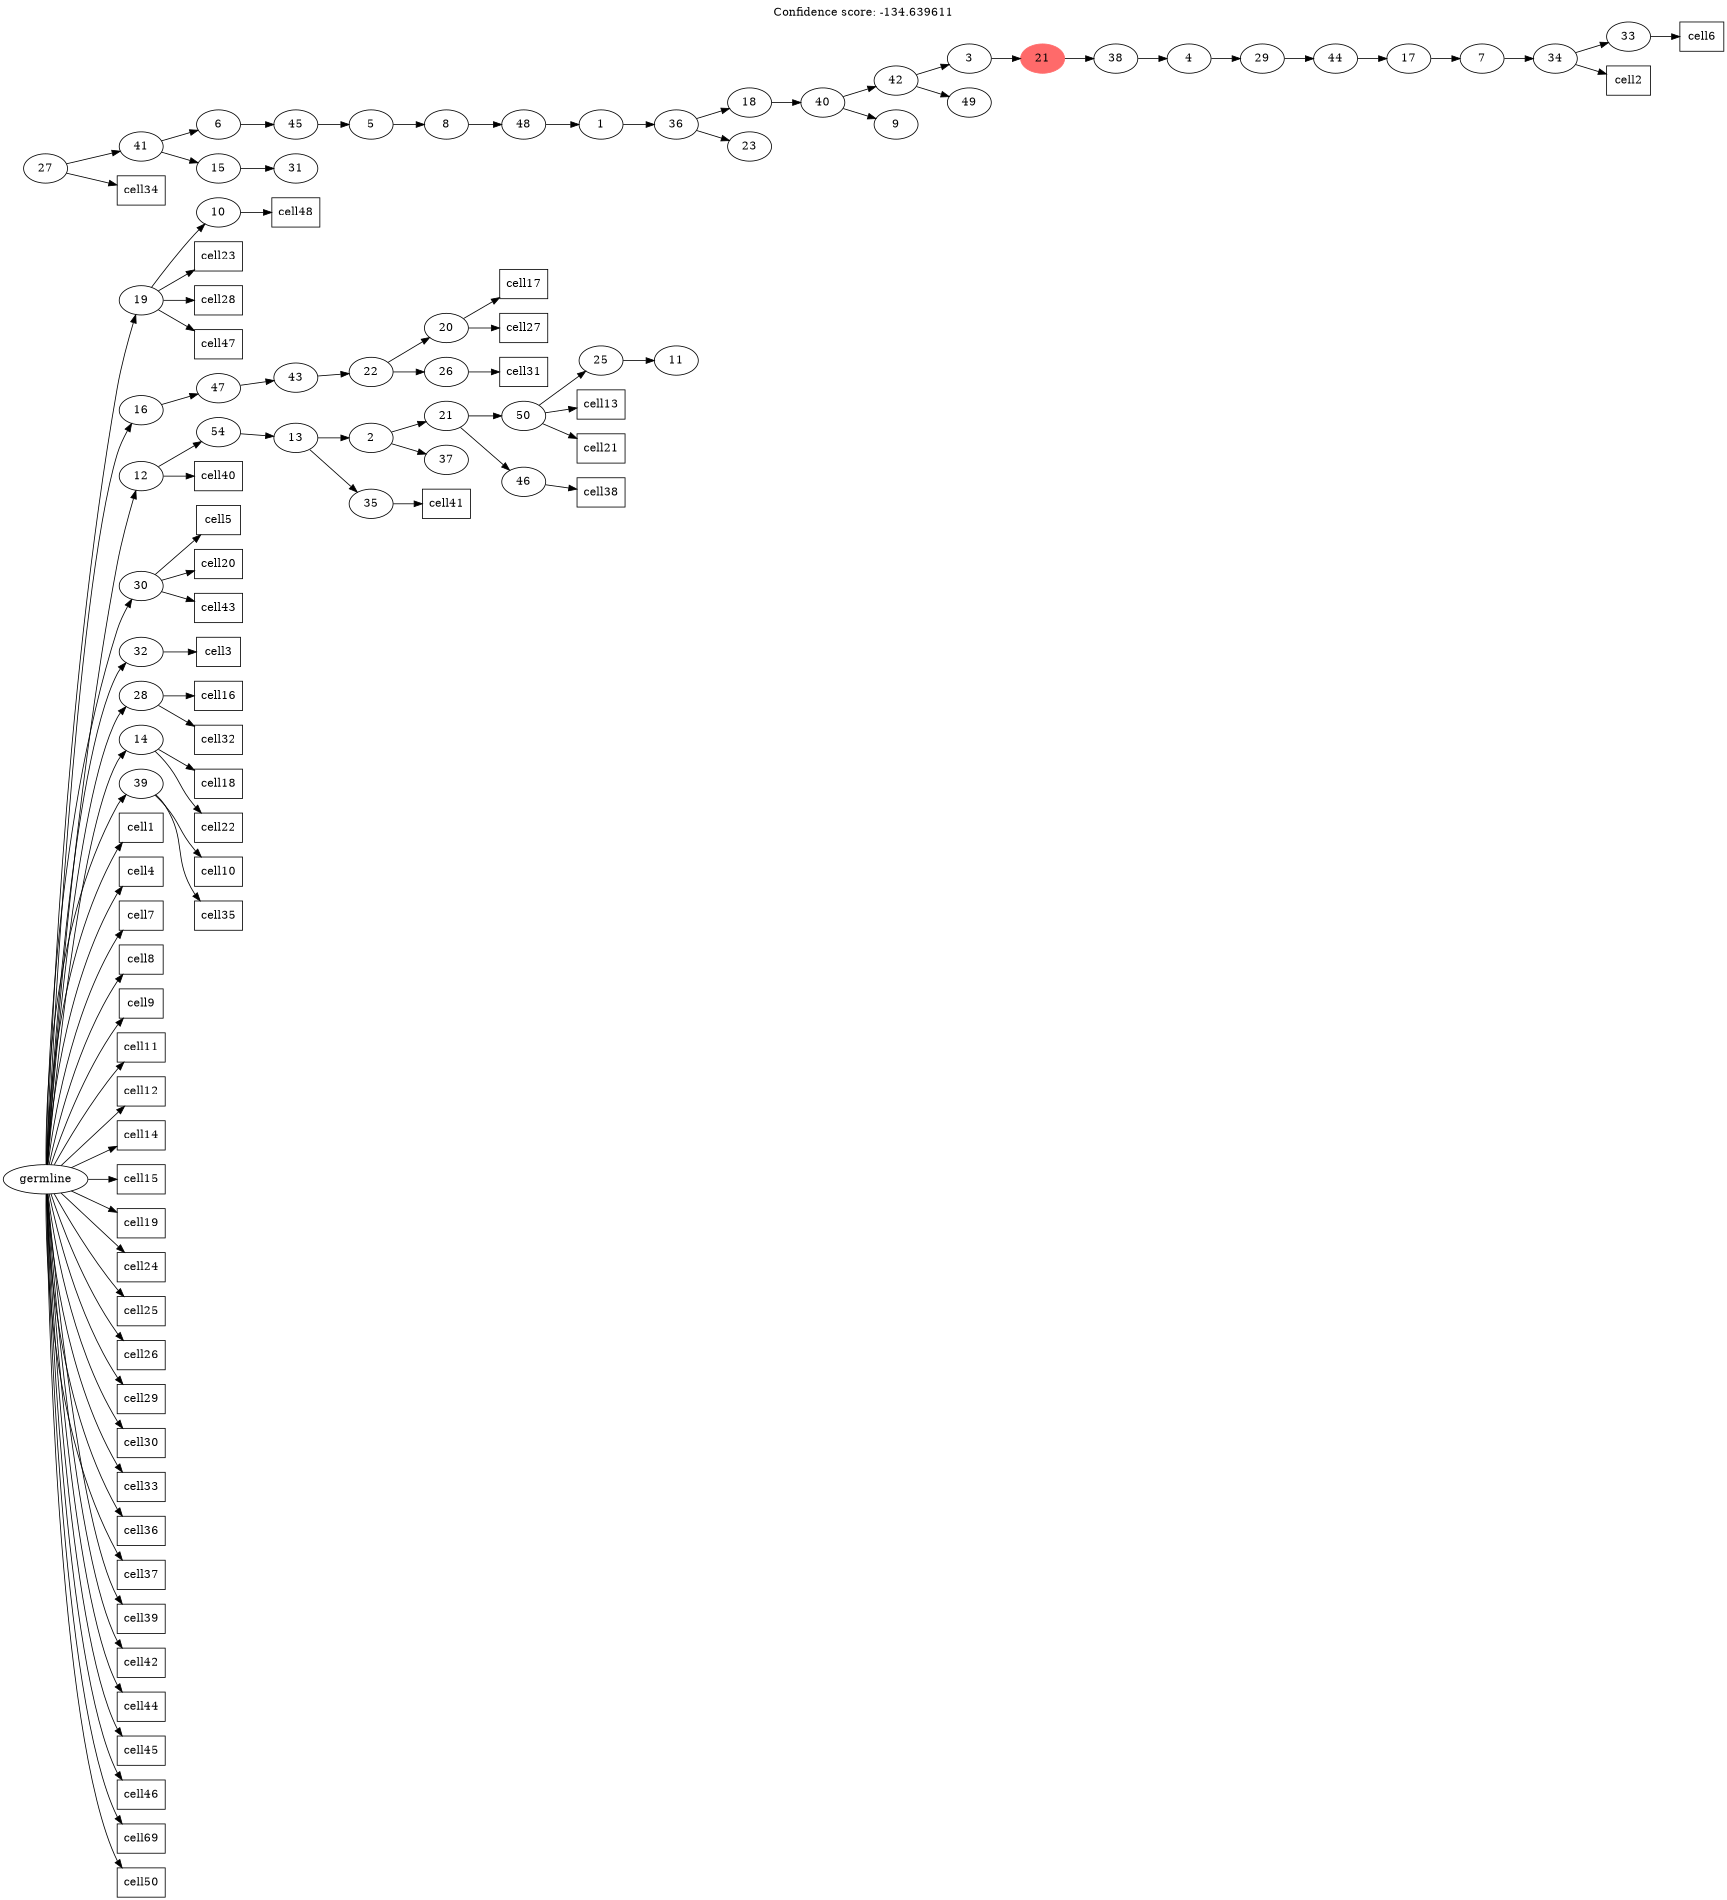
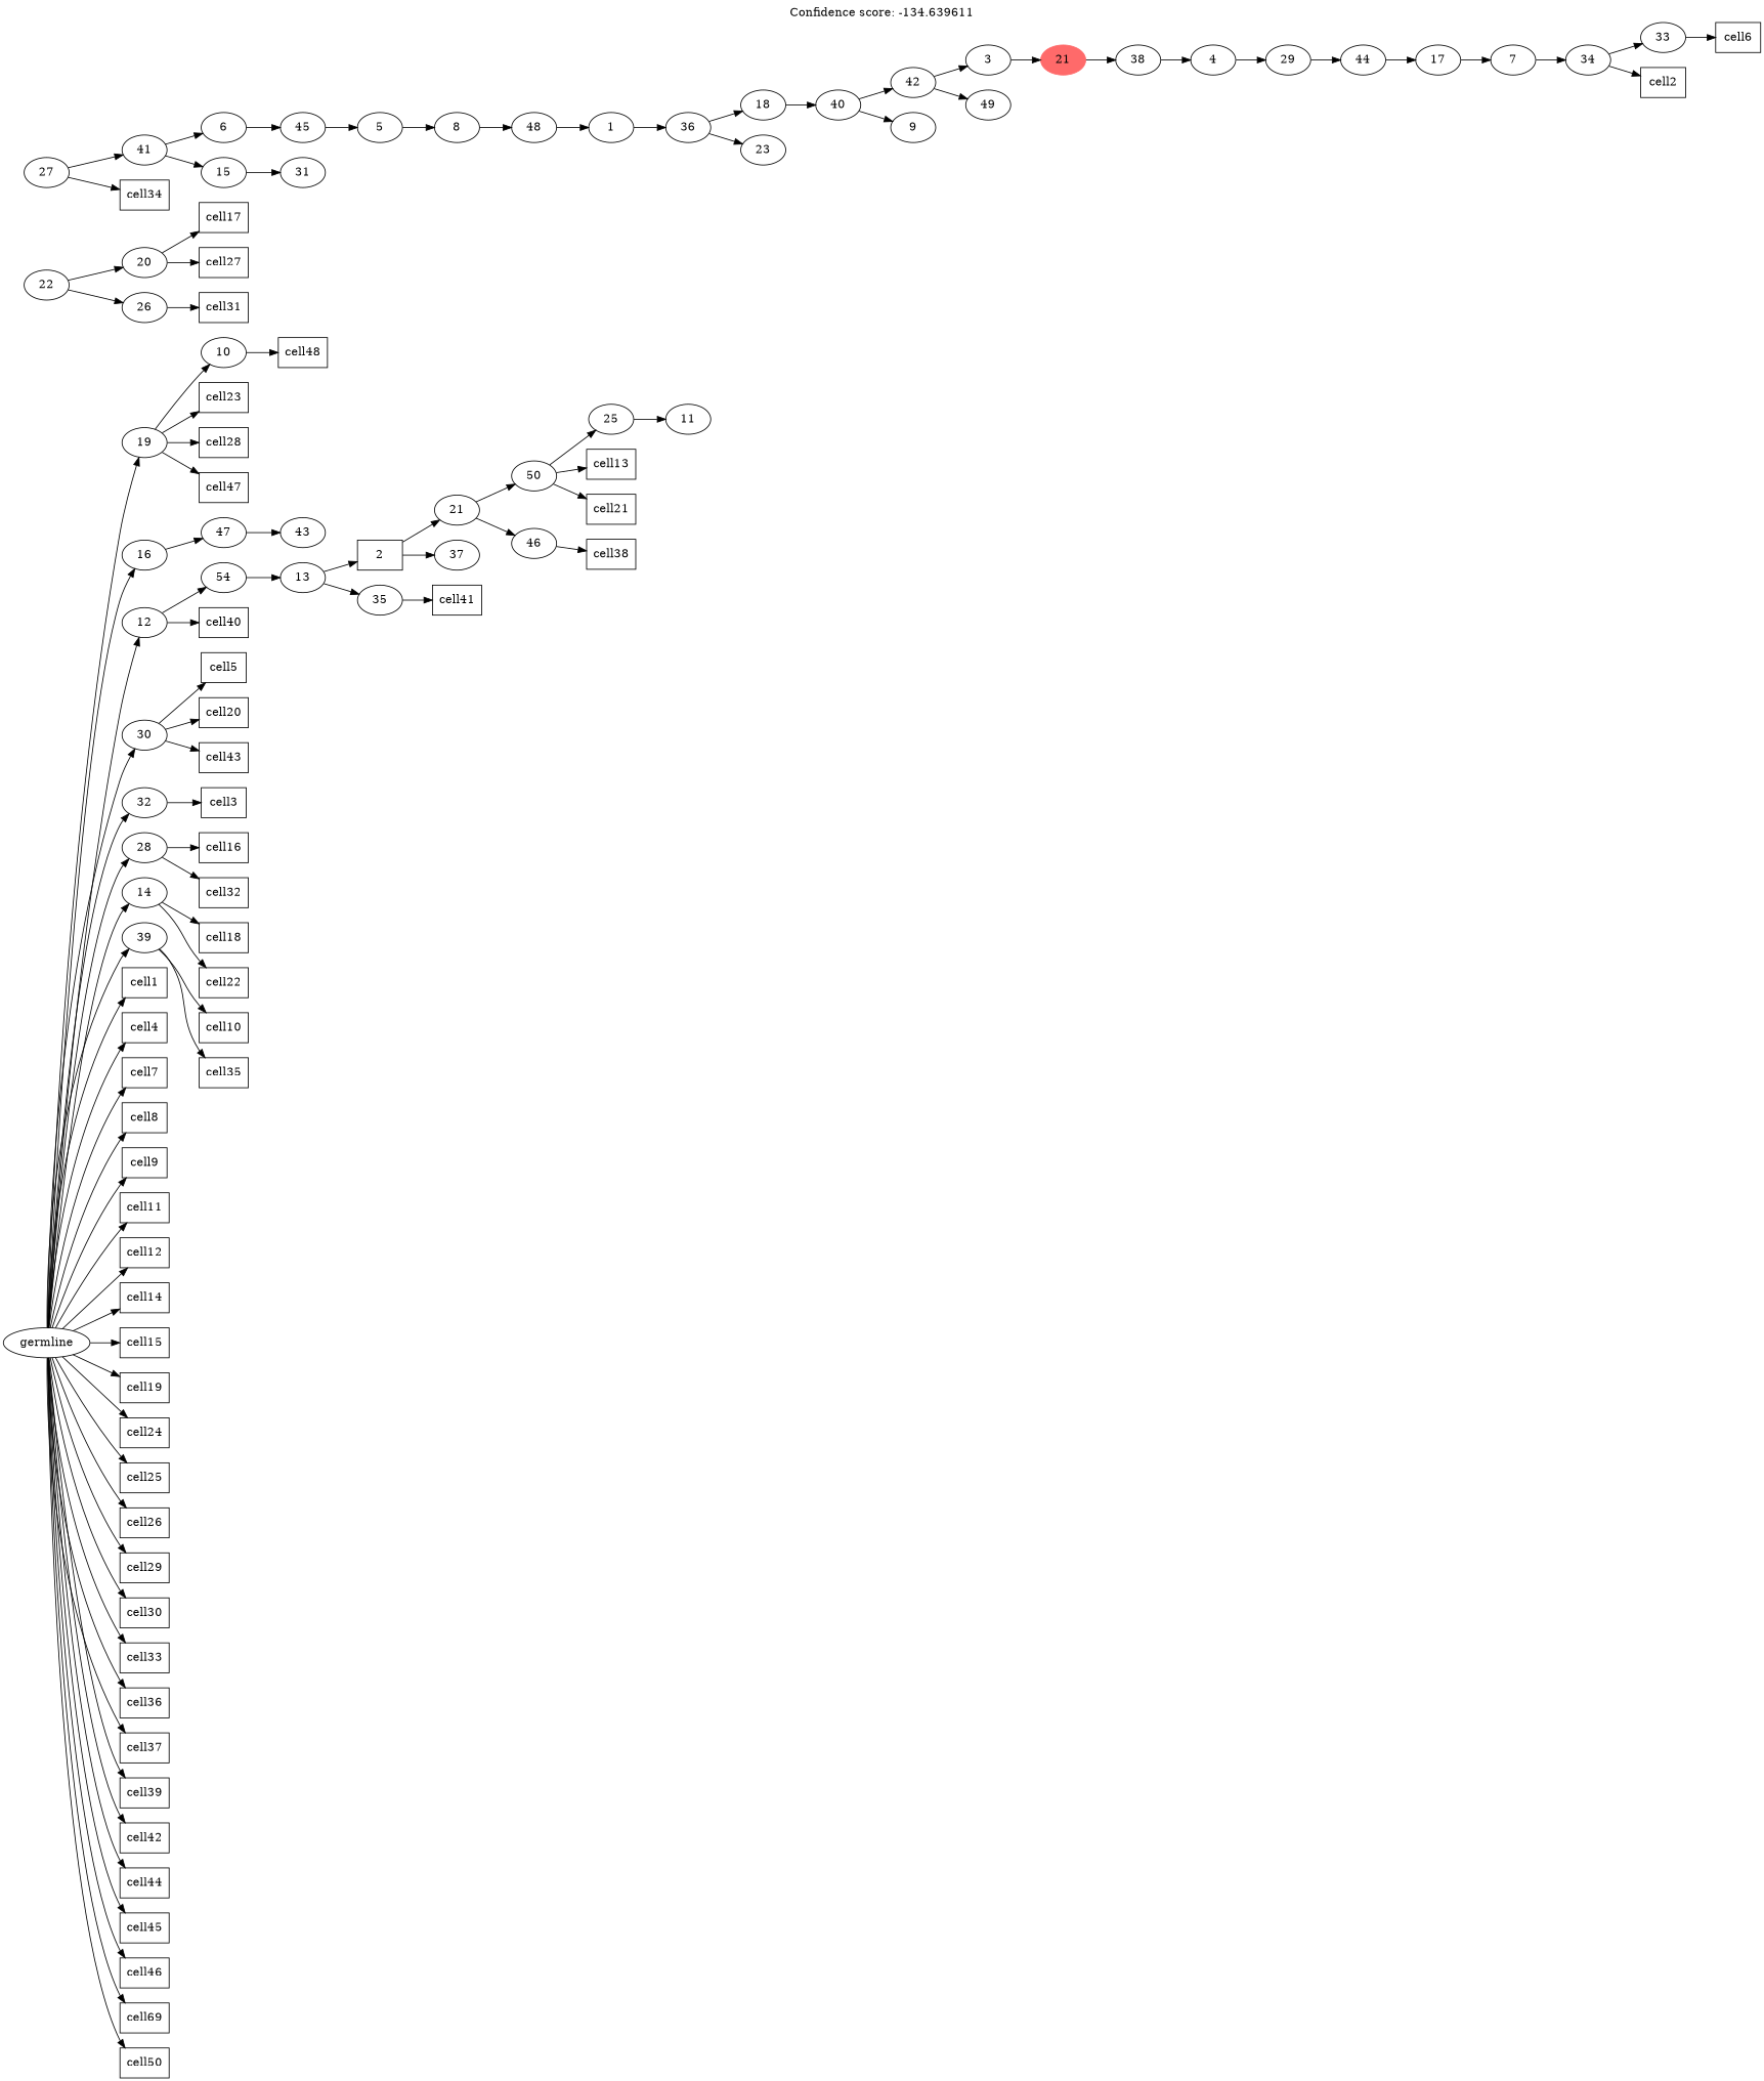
  digraph {
    label="Confidence score: -134.639611"
    labelloc=t
    rankdir=LR
    n1 [label=19]
    n2 [label=10]
    cell23 [shape=box]
    cell28 [shape=box]
    cell47 [shape=box]
    cell48 [shape=box]
    n7 [label=22]
    n8 [label=20]
    n9 [label=26]
    cell17 [shape=box]
    cell27 [shape=box]
    cell31 [shape=box]
    n13 [label=43]
    n14 [label=47]
    n15 [label=16]
    n16 [label=34]
    n17 [label=33]
    cell2 [shape=box]
    cell6 [shape=box]
    n20 [label=7]
    n21 [label=17]
    n22 [label=44]
    n23 [label=29]
    n24 [label=4]
    n25 [label=38]
    n26 [color=indianred1 label=21 style=filled]
    n27 [label=3]
    n28 [label=42]
    n29 [label=49]
    n30 [label=40]
    n31 [label=9]
    n32 [label=18]
    n33 [label=36]
    n34 [label=23]
    n35 [label=1]
    n36 [label=48]
    n37 [label=8]
    n38 [label=5]
    n39 [label=45]
    n40 [label=6]
    n41 [label=31]
    n42 [label=15]
    n43 [label=41]
    n44 [label=27]
    cell34 [shape=box]
    n46 [label=11]
    n47 [label=25]
    n48 [label=50]
    cell13 [shape=box]
    cell21 [shape=box]
    n51 [label=21]
    n52 [label=46]
    cell38 [shape=box]
-   n54 [label=2]
+   n54 [label=2 shape=box]
    n55 [label=37]
    n56 [label=13]
    n57 [label=35]
    cell41 [shape=box]
    n59 [label=54]
    n60 [label=12]
    cell40 [shape=box]
    n62 [label=germline]
    n63 [label=30]
    n64 [label=32]
    n65 [label=28]
    n66 [label=14]
    n67 [label=39]
    cell1 [shape=box]
    cell4 [shape=box]
    cell7 [shape=box]
    cell8 [shape=box]
    cell9 [shape=box]
    cell11 [shape=box]
    cell12 [shape=box]
    cell14 [shape=box]
    cell15 [shape=box]
    cell19 [shape=box]
    cell24 [shape=box]
    cell25 [shape=box]
    cell26 [shape=box]
    cell29 [shape=box]
    cell30 [shape=box]
    cell33 [shape=box]
    cell36 [shape=box]
    cell37 [shape=box]
    cell39 [shape=box]
    cell42 [shape=box]
    cell44 [shape=box]
    cell45 [shape=box]
    cell46 [shape=box]
    n91 [label=cell69 shape=box]
    cell50 [shape=box]
    cell5 [shape=box]
    cell20 [shape=box]
    cell43 [shape=box]
    cell3 [shape=box]
    cell16 [shape=box]
    cell32 [shape=box]
    cell18 [shape=box]
    cell22 [shape=box]
    cell10 [shape=box]
    cell35 [shape=box]
    n1 -> n2
    n1 -> cell23
    n1 -> cell28
    n1 -> cell47
    n2 -> cell48
    n7 -> n8
    n7 -> n9
    n8 -> cell17
    n8 -> cell27
    n9 -> cell31
-   n13 -> n7
    n14 -> n13
    n15 -> n14
    n16 -> n17
    n16 -> cell2
    n17 -> cell6
    n20 -> n16
    n21 -> n20
    n22 -> n21
    n23 -> n22
    n24 -> n23
    n25 -> n24
    n26 -> n25
    n27 -> n26
    n28 -> n27
    n28 -> n29
    n30 -> n28
    n30 -> n31
    n32 -> n30
    n33 -> n32
    n33 -> n34
    n35 -> n33
    n36 -> n35
    n37 -> n36
    n38 -> n37
    n39 -> n38
    n40 -> n39
    n42 -> n41
    n43 -> n40
    n43 -> n42
    n44 -> n43
    n44 -> cell34
    n47 -> n46
    n48 -> n47
    n48 -> cell13
    n48 -> cell21
    n51 -> n48
    n51 -> n52
    n52 -> cell38
    n54 -> n51
    n54 -> n55
    n56 -> n54
    n56 -> n57
    n57 -> cell41
    n59 -> n56
    n60 -> n59
    n60 -> cell40
    n62 -> n1
    n62 -> n15
    n62 -> n60
    n62 -> n63
    n62 -> n64
    n62 -> n65
    n62 -> n66
    n62 -> n67
    n62 -> cell1
    n62 -> cell4
    n62 -> cell7
    n62 -> cell8
    n62 -> cell9
    n62 -> cell11
    n62 -> cell12
    n62 -> cell14
    n62 -> cell15
    n62 -> cell19
    n62 -> cell24
    n62 -> cell25
    n62 -> cell26
    n62 -> cell29
    n62 -> cell30
    n62 -> cell33
    n62 -> cell36
    n62 -> cell37
    n62 -> cell39
    n62 -> cell42
    n62 -> cell44
    n62 -> cell45
    n62 -> cell46
    n62 -> n91
    n62 -> cell50
    n63 -> cell5
    n63 -> cell20
    n63 -> cell43
    n64 -> cell3
    n65 -> cell16
    n65 -> cell32
    n66 -> cell18
    n66 -> cell22
    n67 -> cell10
    n67 -> cell35
  }
